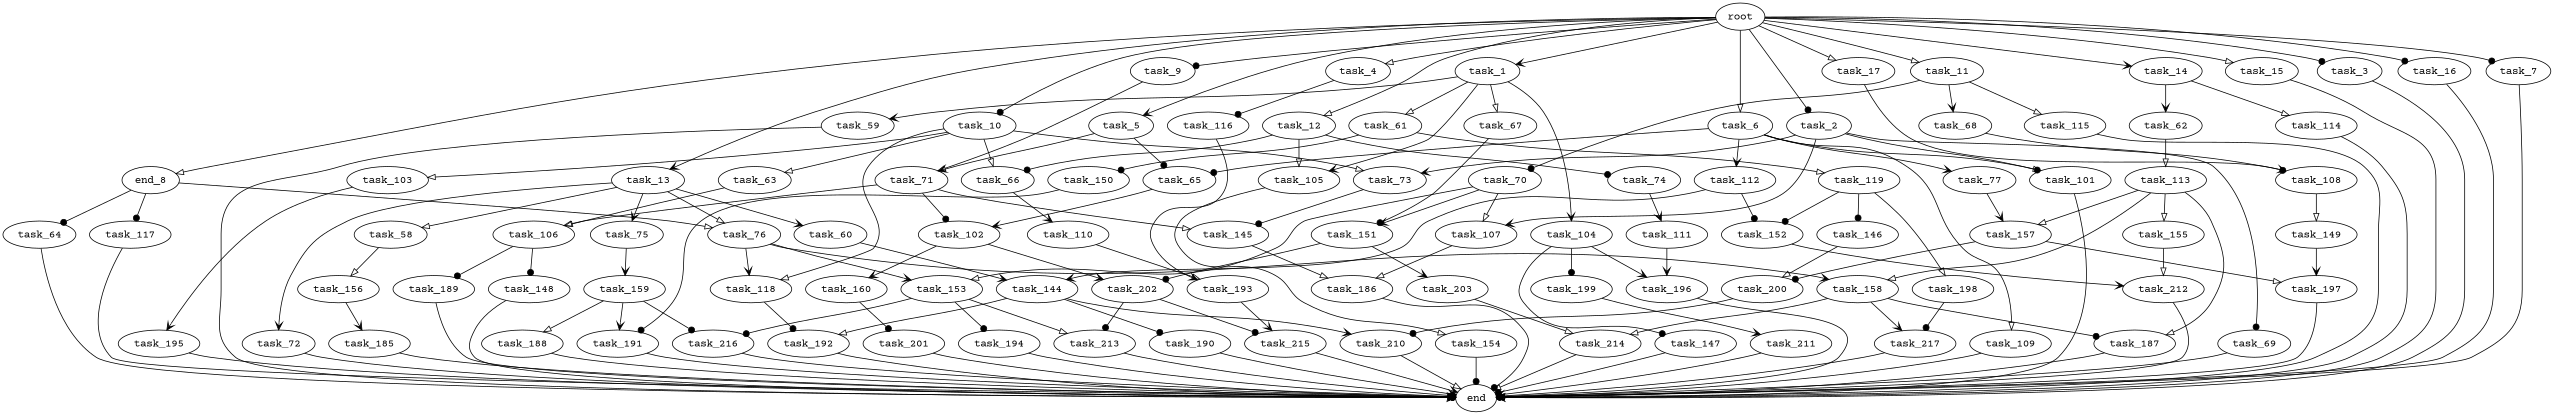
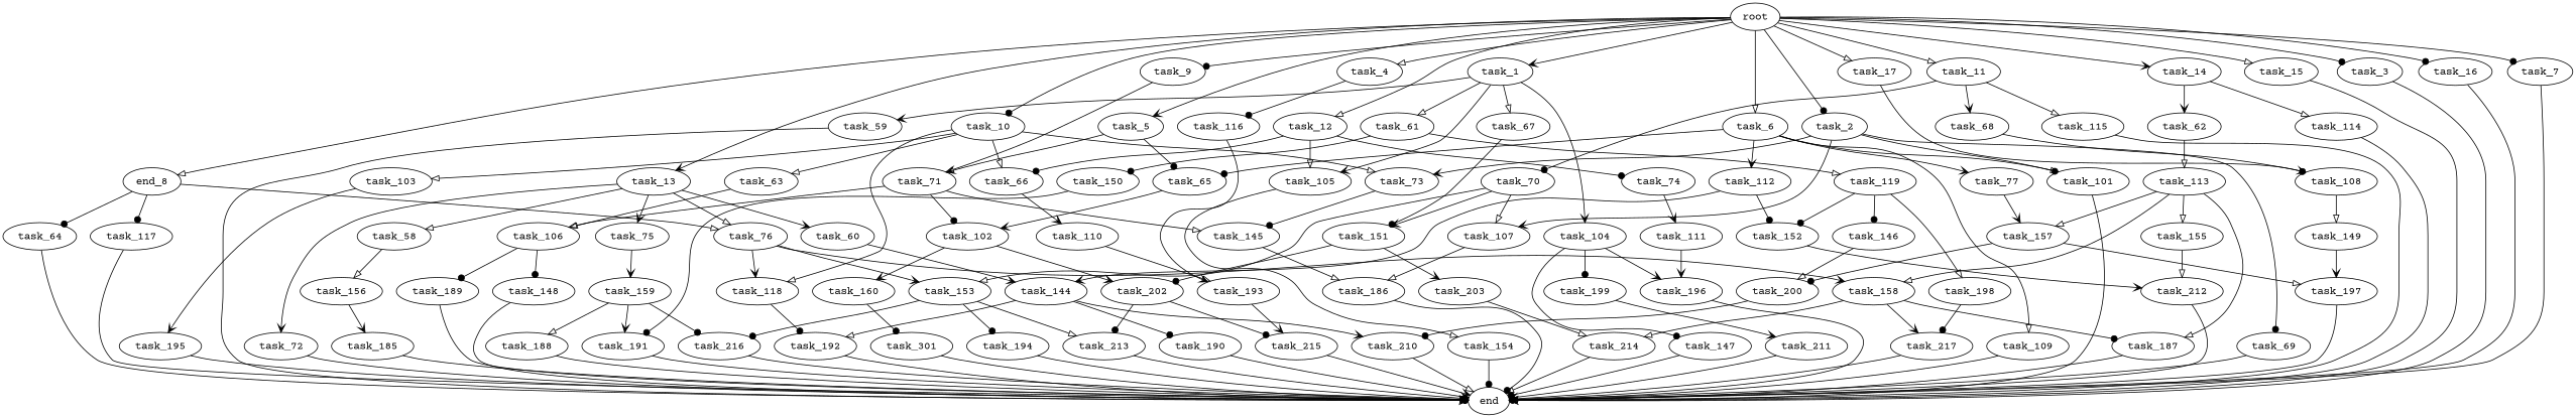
  digraph {
    fontname="Courier Prime"
    node [fontname="Courier Prime"]
    edge [arrowhead=onormal fontname="Courier Prime"]
    task_67
    task_151
    task_202
    task_203
    task_193
    task_215
    task_12
    task_74
    task_105
    task_66
    task_111
    task_154
    task_110
-   task_201
+   task_201 [label=task_301]
    end
    task_5
    task_65
    task_71
    task_102
    task_106
    task_145
    task_217
    task_63
    task_148
    task_189
    task_196
    task_17
    task_108
    task_149
    task_2
    task_69
    task_101
    task_73
    task_107
    task_186
    task_213
    task_216
    task_13
    task_60
    task_58
    task_72
    task_75
    task_76
    task_144
    task_156
    task_159
    task_158
    task_118
    task_153
    task_197
    task_190
    task_192
    task_210
    task_160
    task_77
    task_157
    task_200
    task_185
    task_11
    task_68
    task_115
    task_70
    task_150
    task_191
    task_15
    task_64
    task_104
    task_147
    task_199
    task_211
    root
    n72 [label=end_8]
    task_1
    task_3
    task_9
    task_4
    task_16
    task_6
    task_7
    task_10
    task_14
    task_117
    task_61
    task_59
    task_116
    task_112
    task_109
    task_103
    task_114
    task_62
    task_119
    task_152
    task_198
    task_146
    task_212
    task_155
    task_195
    task_194
    task_214
    task_188
    task_187
    task_113
    task_67 -> task_151 [arrowhead=dot]
    task_151 -> task_202 [arrowhead=dot]
    task_151 -> task_203 [arrowhead=vee]
    task_202 -> task_215 [arrowhead=dot]
    task_202 -> task_213 [arrowhead=dot]
    task_203 -> task_214
    task_193 -> task_215 [arrowhead=vee]
    task_215 -> end [arrowhead=vee]
    task_12 -> task_74 [arrowhead=dot]
    task_12 -> task_105
    task_12 -> task_66 [arrowhead=dot]
    task_74 -> task_111 [arrowhead=vee]
    task_105 -> task_154
    task_66 -> task_110 [arrowhead=vee]
    task_111 -> task_196 [arrowhead=vee]
    task_154 -> end [arrowhead=dot]
    task_110 -> task_193
    task_201 -> end
    task_5 -> task_65 [arrowhead=dot]
    task_5 -> task_71 [arrowhead=vee]
    task_65 -> task_102 [arrowhead=vee]
    task_71 -> task_102 [arrowhead=dot]
    task_71 -> task_106
    task_71 -> task_145
    task_102 -> task_202 [arrowhead=vee]
    task_102 -> task_160 [arrowhead=vee]
    task_106 -> task_148 [arrowhead=dot]
    task_106 -> task_189 [arrowhead=dot]
    task_145 -> task_186
    task_217 -> end [arrowhead=dot]
    task_63 -> task_106
    task_148 -> end [arrowhead=vee]
    task_189 -> end [arrowhead=dot]
    task_196 -> end
    task_17 -> task_108 [arrowhead=vee]
    task_108 -> task_149
    task_149 -> task_197 [arrowhead=vee]
    task_2 -> task_69 [arrowhead=dot]
    task_2 -> task_101 [arrowhead=dot]
    task_2 -> task_73 [arrowhead=vee]
    task_2 -> task_107 [arrowhead=vee]
    task_69 -> end [arrowhead=dot]
    task_101 -> end
    task_73 -> task_145 [arrowhead=dot]
    task_107 -> task_186
    task_186 -> end [arrowhead=dot]
    task_213 -> end [arrowhead=dot]
    task_216 -> end [arrowhead=vee]
    task_13 -> task_60 [arrowhead=vee]
    task_13 -> task_58
    task_13 -> task_72 [arrowhead=vee]
    task_13 -> task_75 [arrowhead=vee]
    task_13 -> task_76
    task_60 -> task_144 [arrowhead=vee]
    task_58 -> task_156
    task_72 -> end [arrowhead=dot]
    task_75 -> task_159 [arrowhead=vee]
    task_76 -> task_158 [arrowhead=vee]
    task_76 -> task_118 [arrowhead=vee]
    task_76 -> task_153 [arrowhead=vee]
    task_144 -> task_190 [arrowhead=dot]
    task_144 -> task_192
    task_144 -> task_210 [arrowhead=vee]
    task_156 -> task_185 [arrowhead=vee]
    task_159 -> task_216 [arrowhead=dot]
    task_159 -> task_191 [arrowhead=vee]
    task_159 -> task_188
    task_158 -> task_217 [arrowhead=vee]
    task_158 -> task_214
    task_158 -> task_187 [arrowhead=dot]
    task_118 -> task_192 [arrowhead=dot]
    task_153 -> task_213
    task_153 -> task_216 [arrowhead=dot]
    task_153 -> task_194 [arrowhead=dot]
    task_197 -> end
    task_190 -> end [arrowhead=vee]
    task_192 -> end [arrowhead=vee]
    task_210 -> end
    task_160 -> task_201 [arrowhead=dot]
    task_77 -> task_157 [arrowhead=vee]
    task_157 -> task_197
    task_157 -> task_200 [arrowhead=dot]
    task_200 -> task_210 [arrowhead=dot]
    task_185 -> end [arrowhead=dot]
    task_11 -> task_68 [arrowhead=vee]
    task_11 -> task_115
    task_11 -> task_70 [arrowhead=dot]
    task_68 -> task_108 [arrowhead=dot]
    task_115 -> end
    task_70 -> task_151 [arrowhead=vee]
    task_70 -> task_107
    task_70 -> task_153
    task_150 -> task_191 [arrowhead=dot]
    task_191 -> end [arrowhead=dot]
    task_15 -> end [arrowhead=vee]
    task_64 -> end
    task_104 -> task_196 [arrowhead=vee]
    task_104 -> task_147 [arrowhead=dot]
    task_104 -> task_199 [arrowhead=dot]
    task_147 -> end [arrowhead=dot]
    task_199 -> task_211 [arrowhead=vee]
    task_211 -> end [arrowhead=vee]
    root -> task_12
    root -> task_5 [arrowhead=vee]
    root -> task_17
    root -> task_2 [arrowhead=dot]
    root -> task_13 [arrowhead=vee]
    root -> task_11
    root -> task_15
    root -> n72
    root -> task_1 [arrowhead=vee]
    root -> task_3 [arrowhead=dot]
    root -> task_9 [arrowhead=dot]
    root -> task_4
    root -> task_16 [arrowhead=dot]
    root -> task_6
    root -> task_7 [arrowhead=dot]
    root -> task_10 [arrowhead=dot]
    root -> task_14 [arrowhead=vee]
    n72 -> task_76
    n72 -> task_64 [arrowhead=dot]
    n72 -> task_117 [arrowhead=dot]
    task_1 -> task_67
    task_1 -> task_105 [arrowhead=vee]
    task_1 -> task_104 [arrowhead=vee]
    task_1 -> task_61
    task_1 -> task_59 [arrowhead=vee]
    task_3 -> end
    task_9 -> task_71
    task_4 -> task_116 [arrowhead=dot]
    task_16 -> end
    task_6 -> task_65 [arrowhead=dot]
    task_6 -> task_101
    task_6 -> task_77 [arrowhead=vee]
    task_6 -> task_112 [arrowhead=vee]
    task_6 -> task_109
    task_7 -> end [arrowhead=dot]
    task_10 -> task_66
    task_10 -> task_63
    task_10 -> task_73
    task_10 -> task_118
    task_10 -> task_103
    task_14 -> task_114
    task_14 -> task_62 [arrowhead=vee]
    task_117 -> end
    task_61 -> task_150 [arrowhead=dot]
    task_61 -> task_119
    task_59 -> end
    task_116 -> task_193 [arrowhead=vee]
    task_112 -> task_144 [arrowhead=vee]
    task_112 -> task_152 [arrowhead=dot]
    task_109 -> end [arrowhead=dot]
    task_103 -> task_195 [arrowhead=vee]
    task_114 -> end [arrowhead=vee]
    task_62 -> task_113
    task_119 -> task_152 [arrowhead=dot]
    task_119 -> task_198
    task_119 -> task_146 [arrowhead=dot]
    task_152 -> task_212 [arrowhead=vee]
    task_198 -> task_217 [arrowhead=dot]
    task_146 -> task_200
    task_212 -> end
    task_155 -> task_212
    task_195 -> end [arrowhead=dot]
    task_194 -> end
    task_214 -> end
    task_188 -> end
    task_187 -> end [arrowhead=dot]
    task_113 -> task_158
    task_113 -> task_157
    task_113 -> task_155
    task_113 -> task_187
  }
